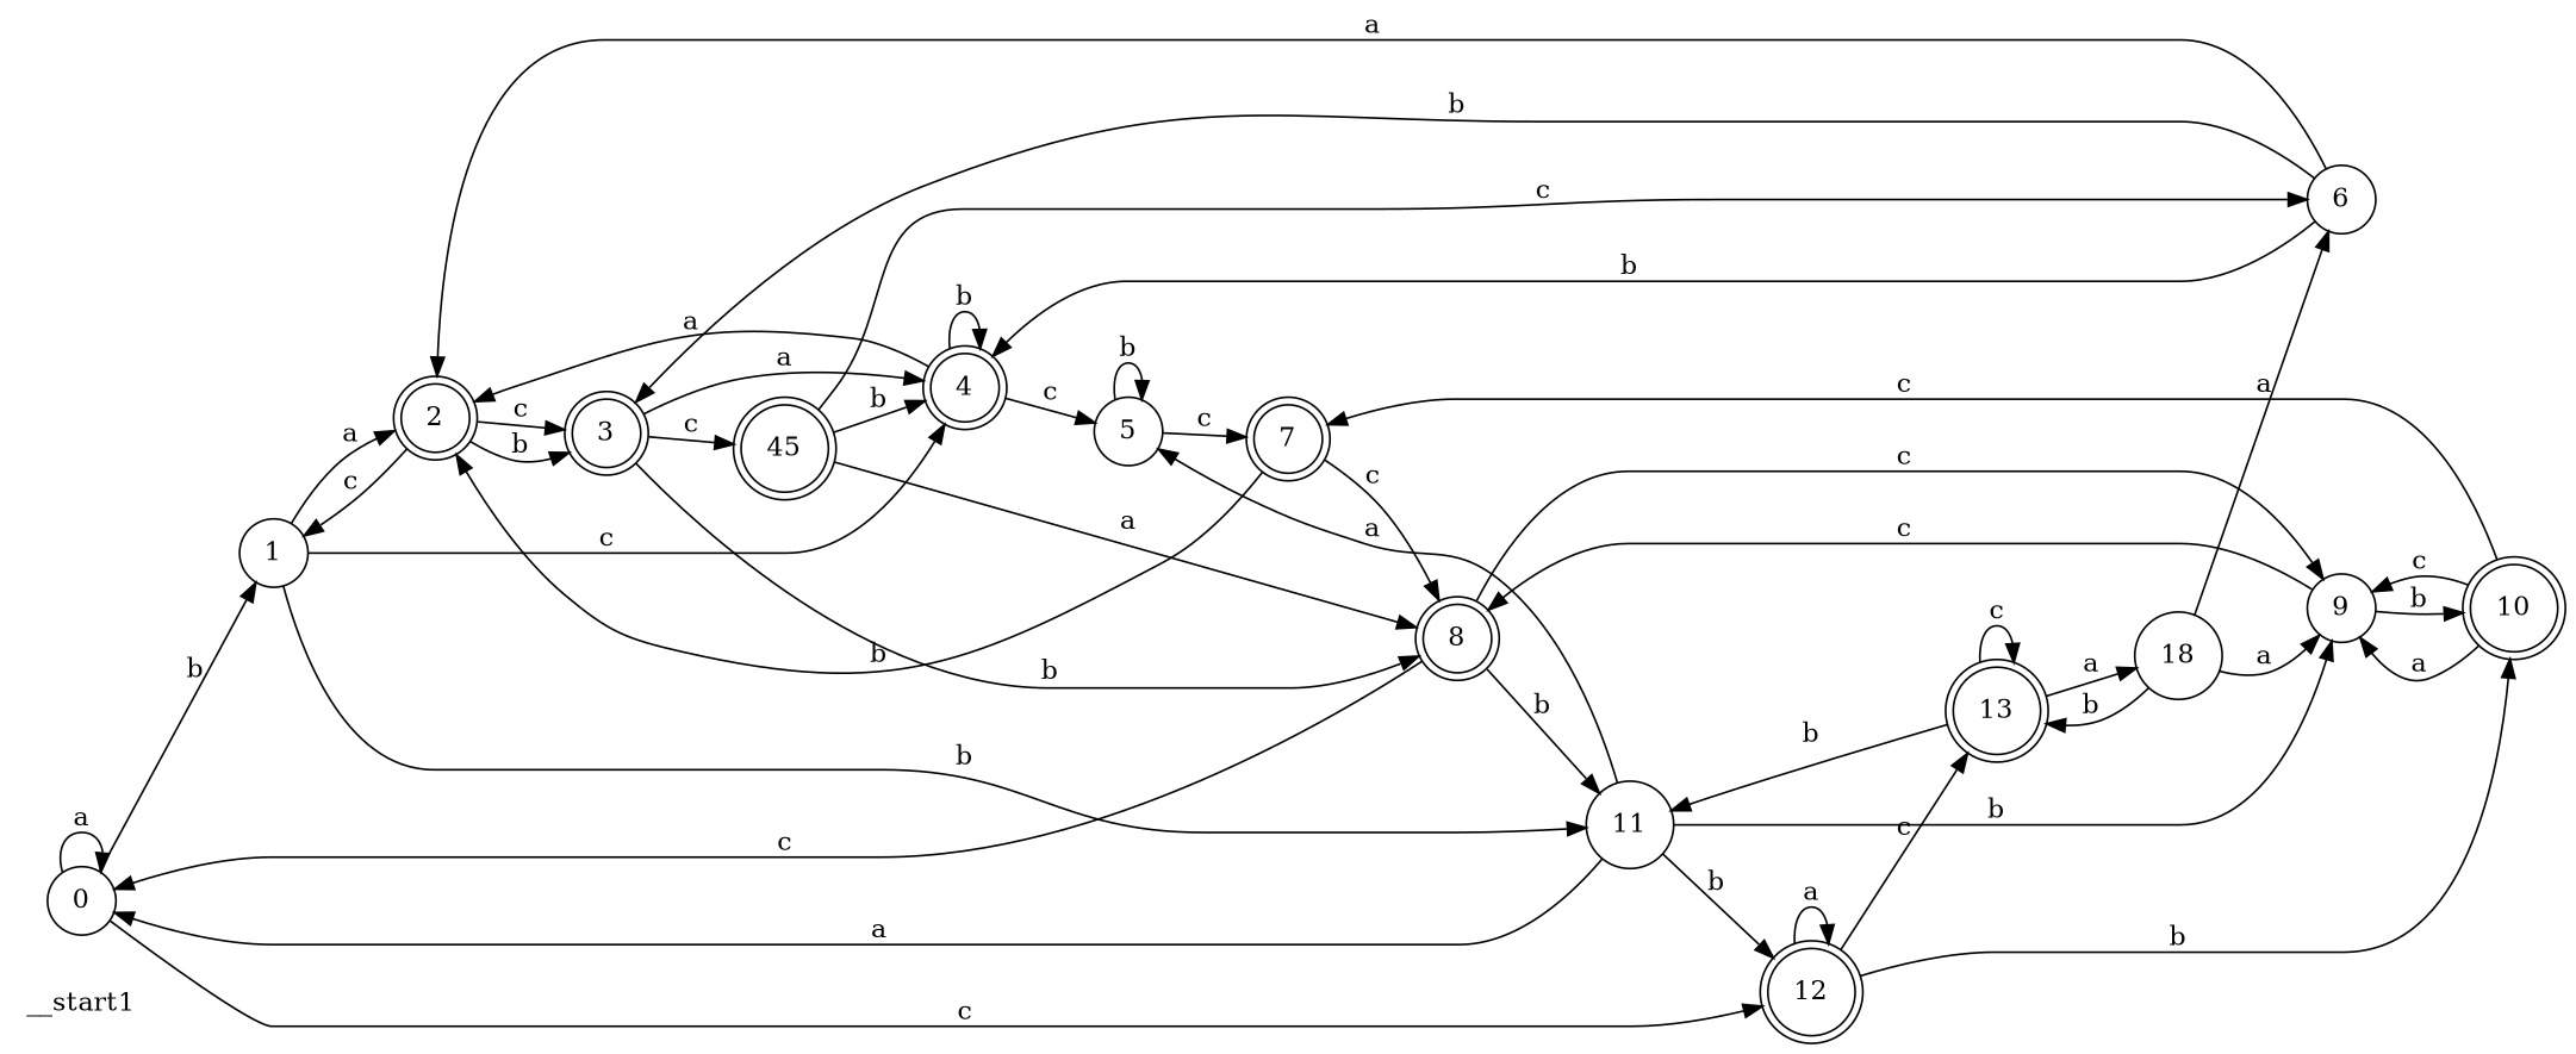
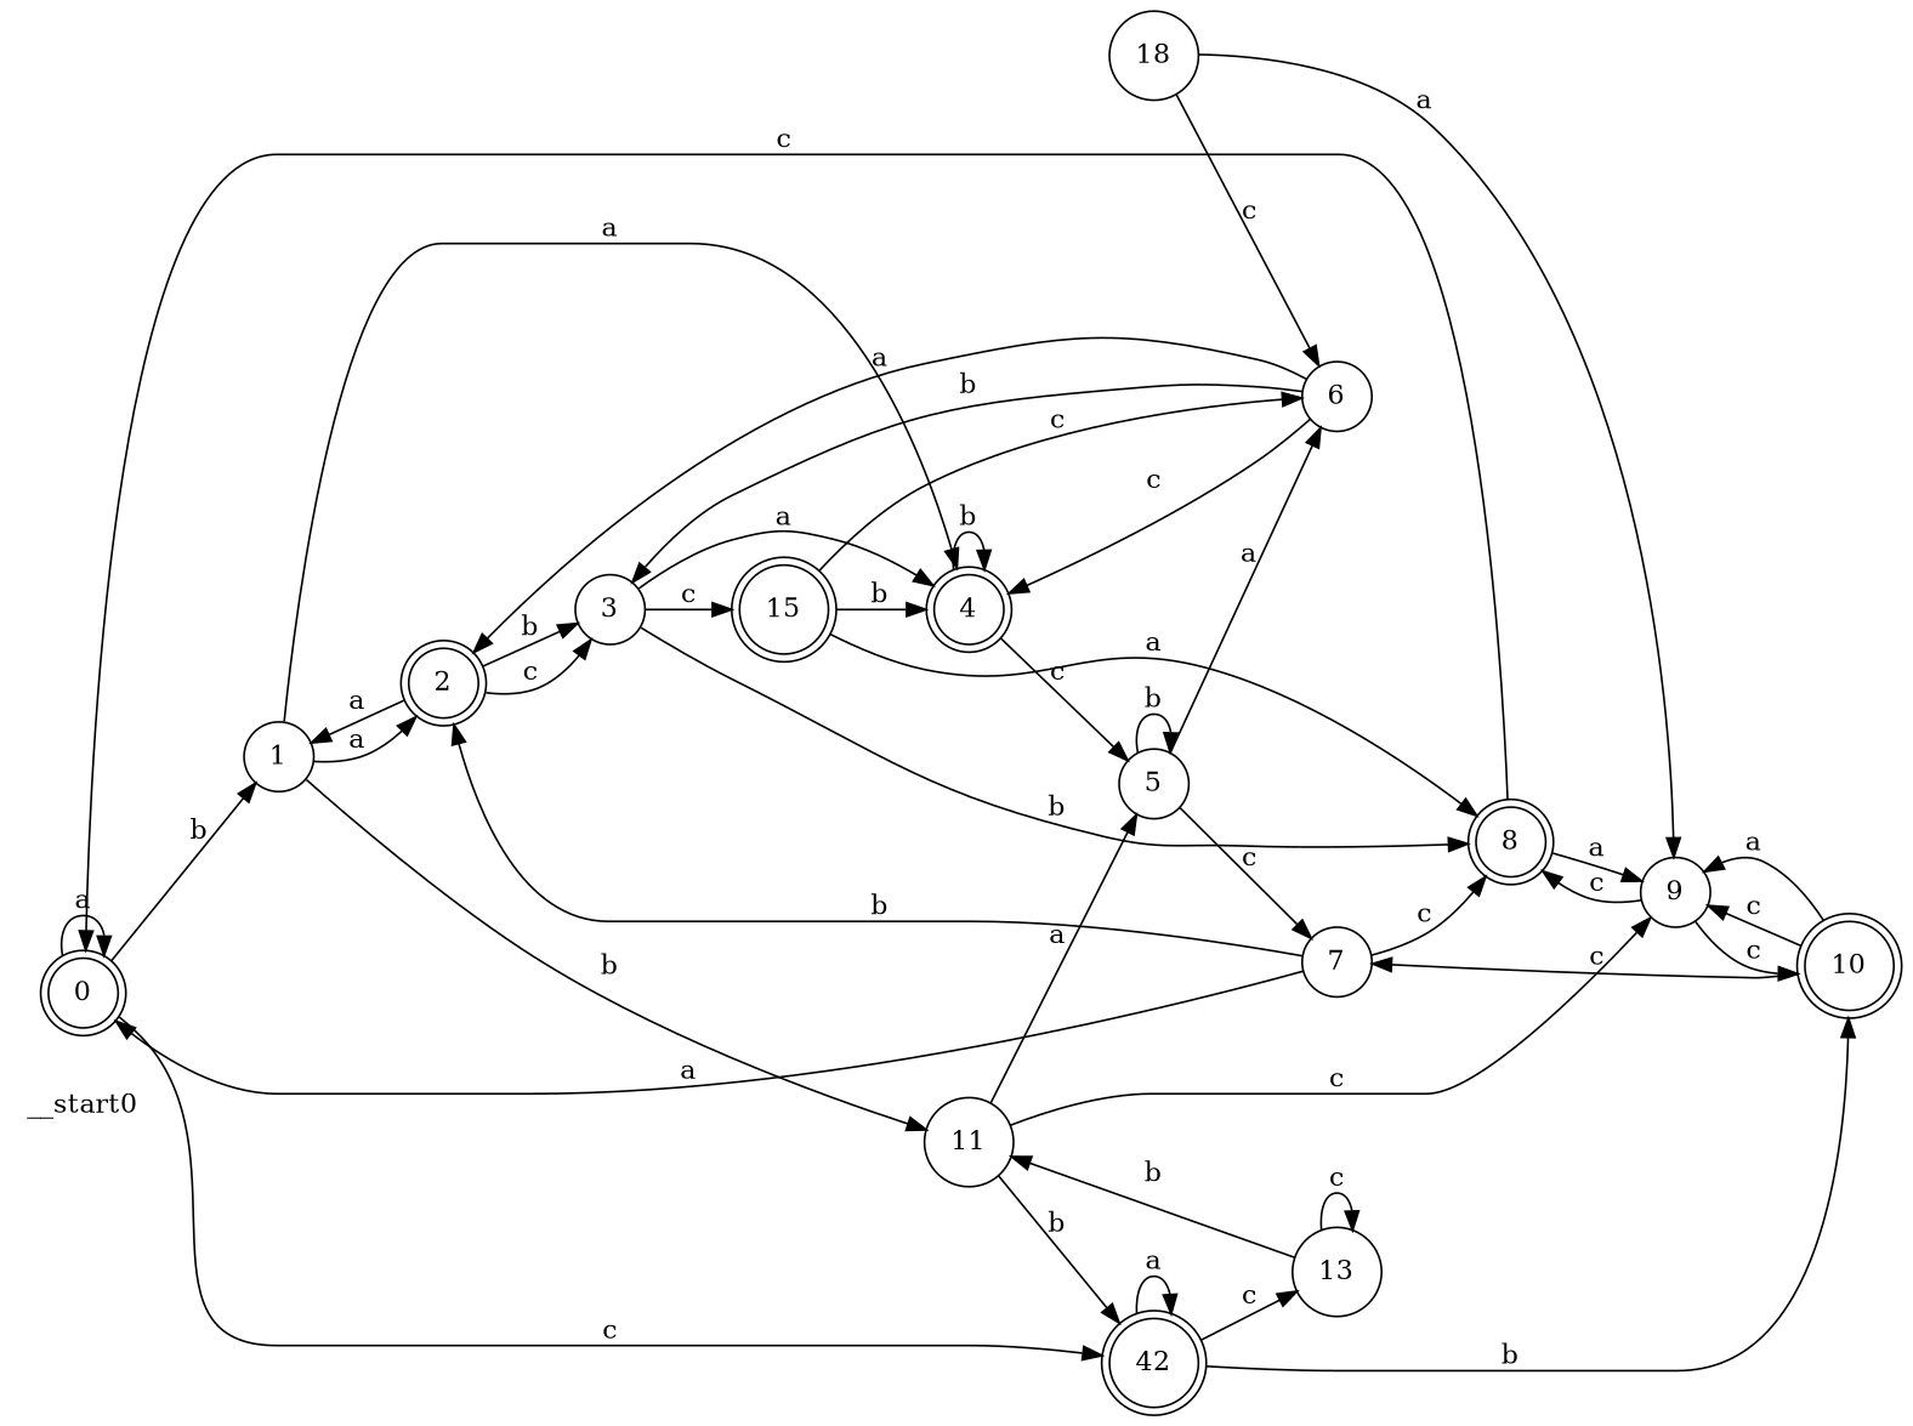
  digraph {
    rankdir=LR
    node [shape=doublecircle color=black fillcolor=white style="rounded,filled"]
-   __start0 [shape=none label=__start1 color="" fillcolor="" style=""]
-   n2 [label=0 shape=circle]
+   __start0 [shape=none color="" fillcolor="" style=""]
+   n2 [label=0]
    n3 [label=1 shape=circle style=filled]
-   n4 [label=12]
+   n4 [label=42]
    n5 [label=2]
    n6 [label=4]
    n7 [label=11 shape=circle style=filled]
    n8 [label=10]
-   n9 [label=13]
-   n10 [label=3 style=filled]
+   n9 [label=13 shape=circle]
+   n10 [label=3 shape=circle style=filled]
    n11 [label=5 shape=circle style=filled]
    n12 [label=9 shape=circle style=filled]
    n13 [label=8]
-   n14 [label=45]
+   n14 [label=15]
    n15 [label=6 shape=circle style=filled]
-   n16 [label=7]
+   n16 [label=7 shape=circle]
    n17 [label=18 shape=circle style=filled]
    n2 -> n2 [label=a]
    n2 -> n3 [label=b]
    n2 -> n4 [label=c]
    n3 -> n5 [label=a]
-   n3 -> n6 [label=c]
+   n3 -> n6 [label=a]
    n3 -> n7 [label=b]
    n4 -> n4 [label=a]
    n4 -> n8 [label=b]
    n4 -> n9 [label=c]
-   n5 -> n3 [label=c]
+   n5 -> n3 [label=a]
    n5 -> n10 [label=b]
    n5 -> n10 [label=c]
-   n6 -> n5 [label=a]
    n6 -> n6 [label=b]
    n6 -> n11 [label=c]
    n7 -> n4 [label=b]
    n7 -> n11 [label=a]
-   n7 -> n12 [label=b]
+   n7 -> n12 [label=c]
    n8 -> n12 [label=a]
    n8 -> n12 [label=c]
    n8 -> n16 [label=c]
    n9 -> n7 [label=b]
    n9 -> n9 [label=c]
-   n9 -> n17 [label=a]
    n10 -> n6 [label=a]
    n10 -> n13 [label=b]
    n10 -> n14 [label=c]
    n11 -> n11 [label=b]
+   n11 -> n15 [label=a]
    n11 -> n16 [label=c]
-   n12 -> n8 [label=b]
+   n12 -> n8 [label=c]
    n12 -> n13 [label=c]
    n13 -> n2 [label=c]
-   n13 -> n7 [label=b]
-   n13 -> n12 [label=c]
+   n13 -> n12 [label=a]
    n14 -> n6 [label=b]
    n14 -> n13 [label=a]
    n14 -> n15 [label=c]
    n15 -> n5 [label=a]
-   n15 -> n6 [label=b]
+   n15 -> n6 [label=c]
    n15 -> n10 [label=b]
-   n7 -> n2 [label=a]
+   n16 -> n2 [label=a]
    n16 -> n5 [label=b]
    n16 -> n13 [label=c]
-   n17 -> n9 [label=b]
    n17 -> n12 [label=a]
-   n17 -> n15 [label=a]
+   n17 -> n15 [label=c]
  }
